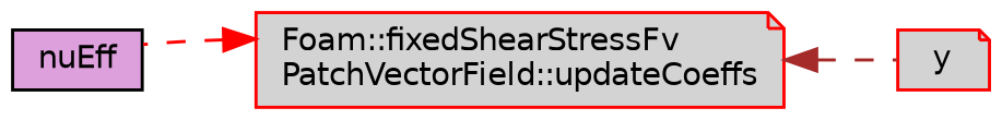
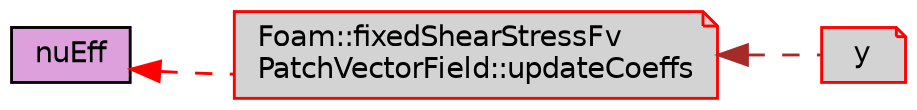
  digraph {
    rankdir=LR
    node [color=red fillcolor=lightgrey fontname=Helvetica fontsize=10 shape=note style=filled]
    edge [dir=back fontname=Helvetica fontsize=10 labelfontname=Helvetica labelfontsize=10 style=dashed]
    n1 [color=black fillcolor=plum fontcolor=black height=0.2 label=nuEff shape=box width=0.4]
    n2 [height=0.2 label="Foam::fixedShearStressFv\lPatchVectorField::updateCoeffs" width=0.4]
    n3 [height=0.2 label=y width=0.4]
-   n2 -> n1 [color=red]
+   n1 -> n2 [color=red]
    n2 -> n3 [color=brown]
  }
